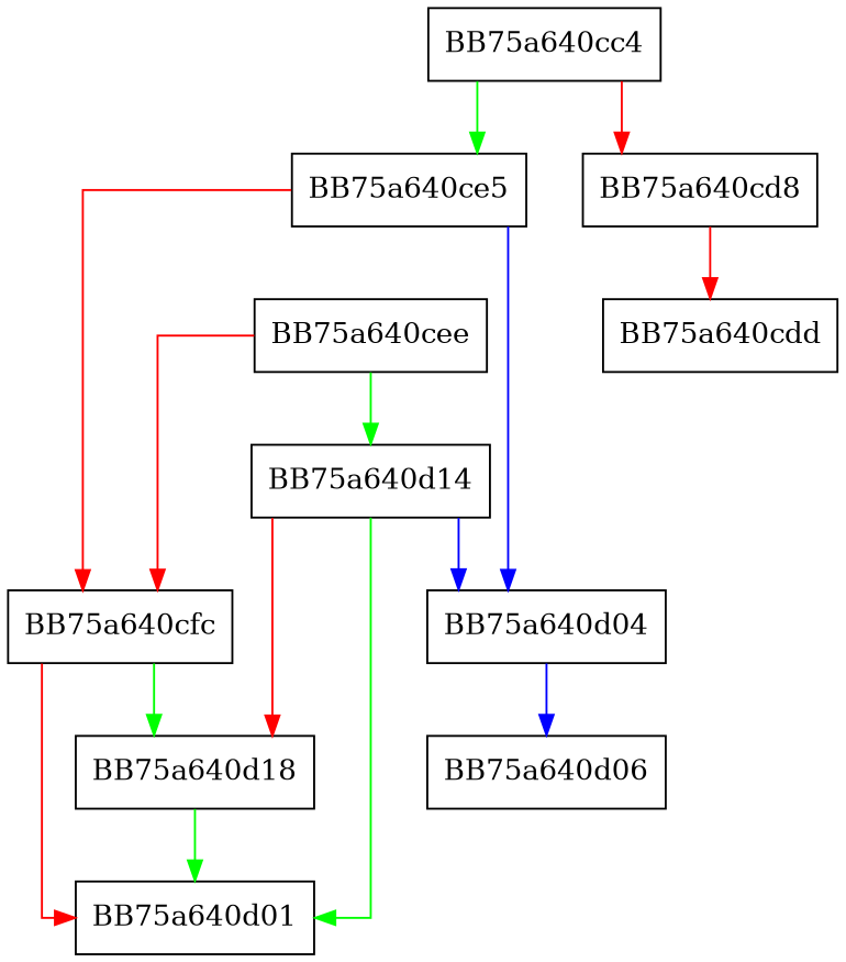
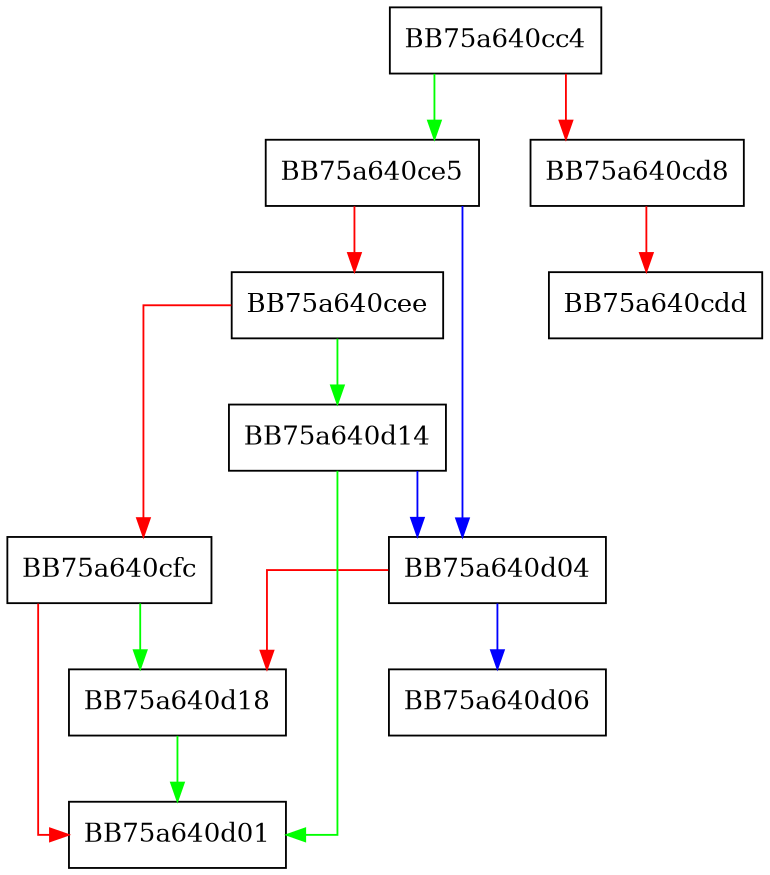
  digraph {
    splines=ortho
    node [shape=box]
    edge [color=red]
    BB75a640cc4
    BB75a640ce5
    BB75a640cd8
    BB75a640d04
    BB75a640cee
    BB75a640cdd
    BB75a640d06
    BB75a640d14
    BB75a640cfc
    BB75a640d18
    BB75a640d01
    BB75a640cc4 -> BB75a640ce5 [color=green]
    BB75a640cc4 -> BB75a640cd8
    BB75a640ce5 -> BB75a640d04 [color=blue]
-   BB75a640ce5 -> BB75a640cfc
+   BB75a640ce5 -> BB75a640cee
    BB75a640cd8 -> BB75a640cdd
    BB75a640d04 -> BB75a640d06 [color=blue]
    BB75a640cee -> BB75a640d14 [color=green]
    BB75a640cee -> BB75a640cfc
    BB75a640d14 -> BB75a640d04 [color=blue]
-   BB75a640d14 -> BB75a640d18
+   BB75a640d04 -> BB75a640d18
    BB75a640d14 -> BB75a640d01 [color=green]
    BB75a640cfc -> BB75a640d18 [color=green]
    BB75a640cfc -> BB75a640d01
    BB75a640d18 -> BB75a640d01 [color=green]
  }
